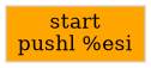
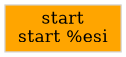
  digraph {
-   n1 [color=lightgrey fillcolor=orange label="start\npushl %esi" shape=rectangle style=filled]
+   n1 [color=lightgrey fillcolor=orange label="start\nstart %esi" shape=rectangle style=filled]
  }
